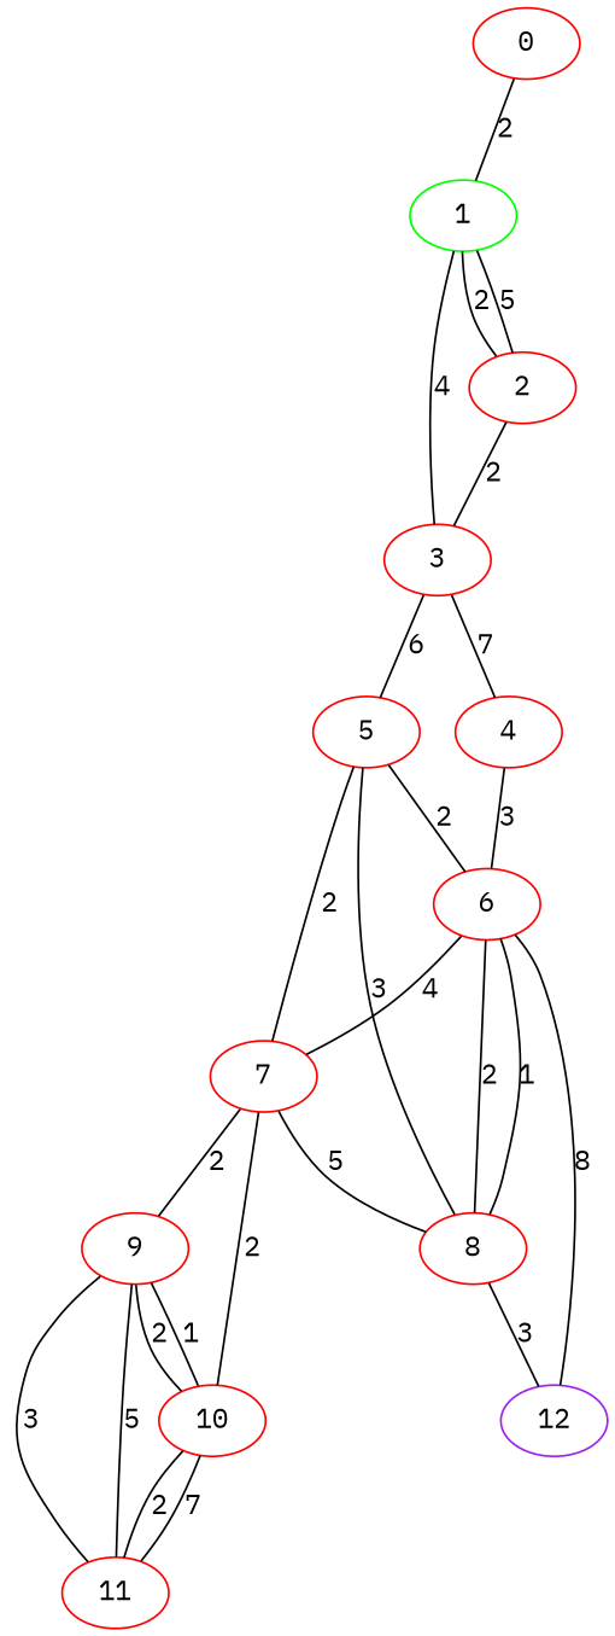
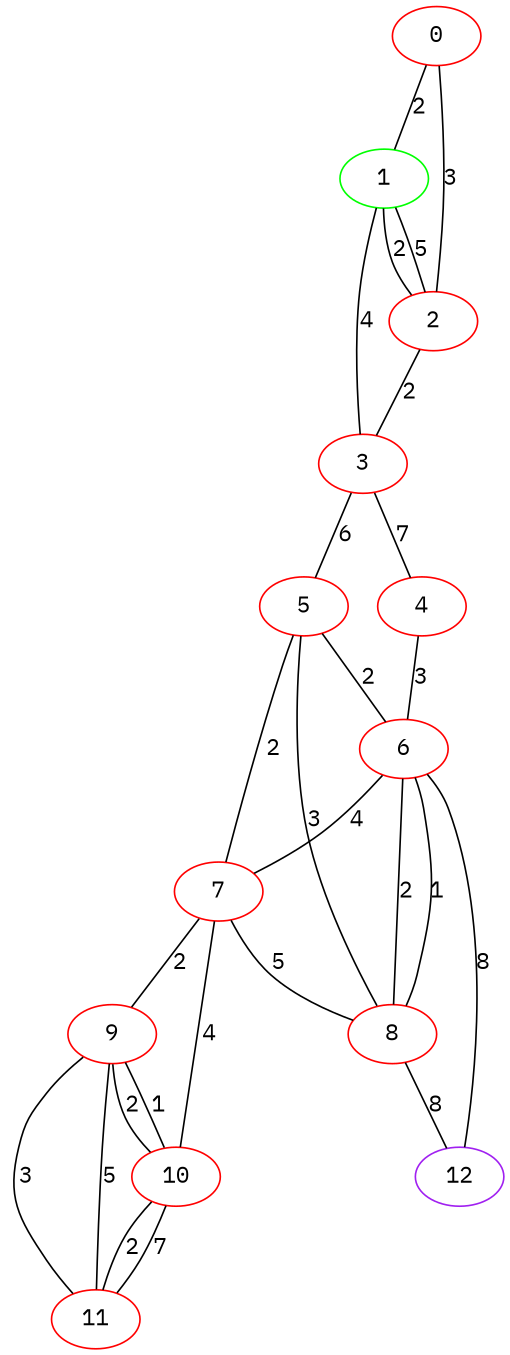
  graph {
    fontname="IBM Plex Mono"
    node [color=red fontname="IBM Plex Mono" weight=1]
    edge [fontname="IBM Plex Mono"]
    1 [color=green weight=2]
    0
    2
    3
    4
    5
    6
    7
    8
    12 [color=purple weight=4]
    9
    10
    11
    1 -- 2 [label=2]
    1 -- 2 [label=5]
    1 -- 3 [label=4]
    0 -- 1 [label=2]
+   0 -- 2 [label=3]
    2 -- 3 [label=2]
    3 -- 4 [label=7]
    3 -- 5 [label=6]
    4 -- 6 [label=3]
    5 -- 6 [label=2]
    5 -- 7 [label=2]
    5 -- 8 [label=3]
    6 -- 7 [label=4]
    6 -- 8 [label=2]
    6 -- 8 [label=1]
    6 -- 12 [label=8]
    7 -- 8 [label=5]
    7 -- 9 [label=2]
-   7 -- 10 [label=2]
-   8 -- 12 [label=3]
+   7 -- 10 [label=4]
+   8 -- 12 [label=8]
    9 -- 10 [label=1]
    9 -- 10 [label=2]
    9 -- 11 [label=3]
    9 -- 11 [label=5]
    10 -- 11 [label=2]
    10 -- 11 [label=7]
  }
